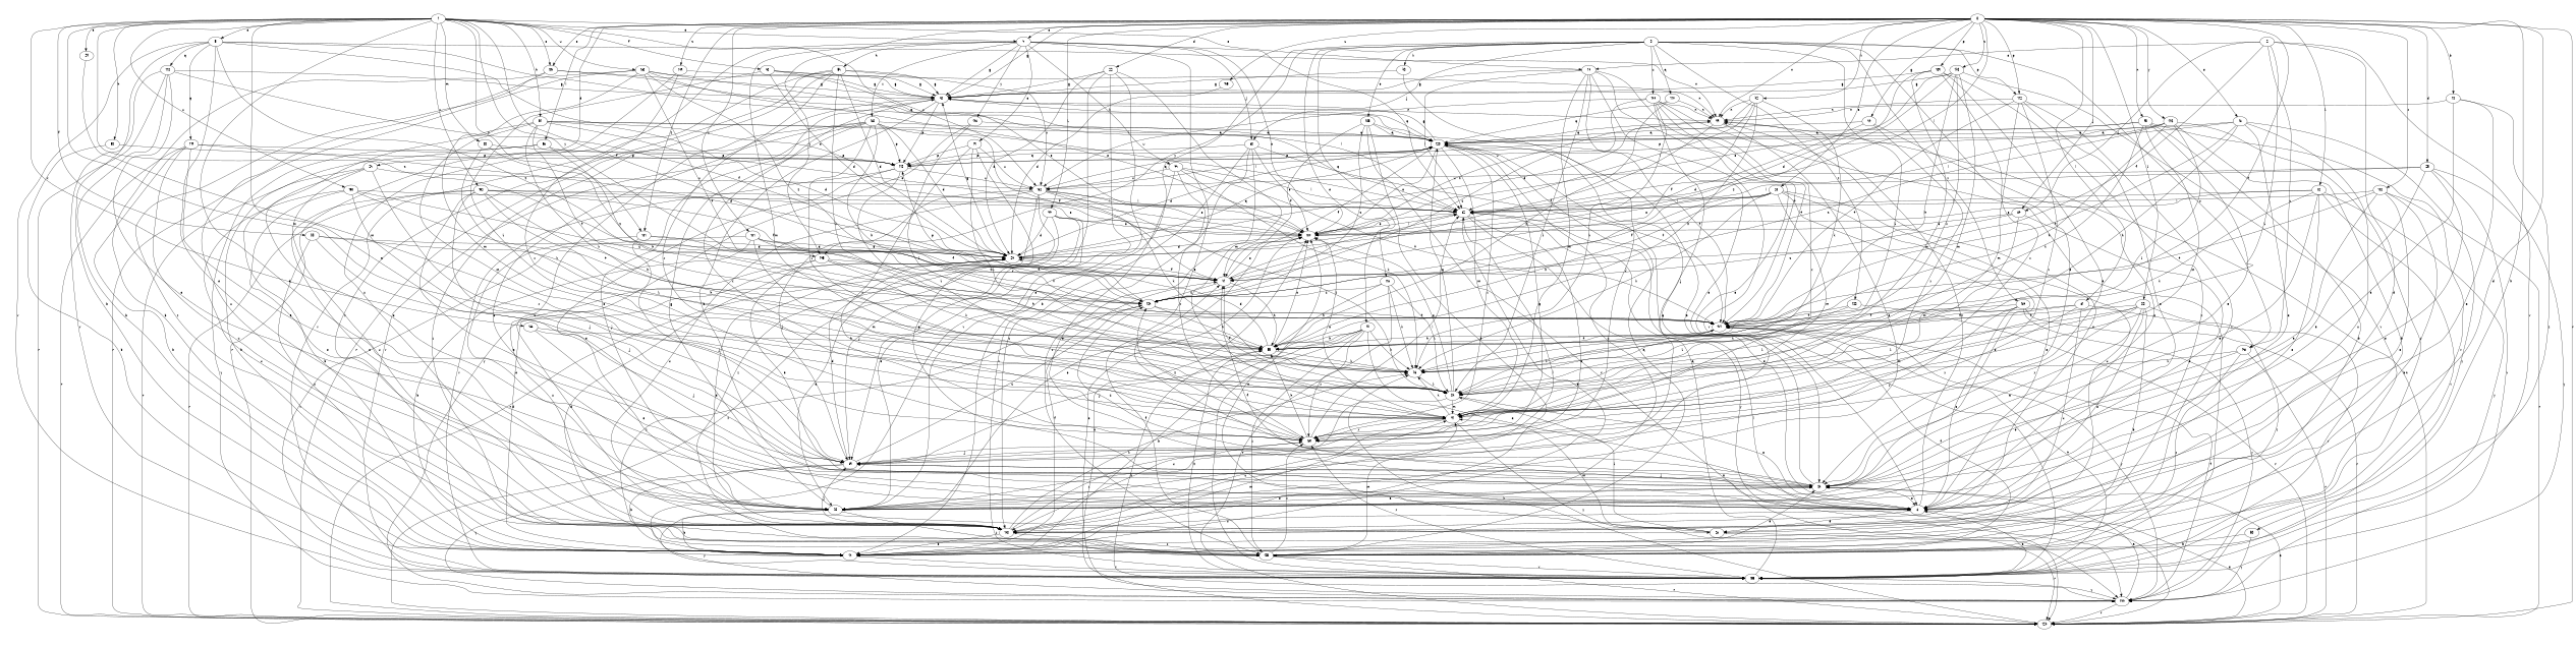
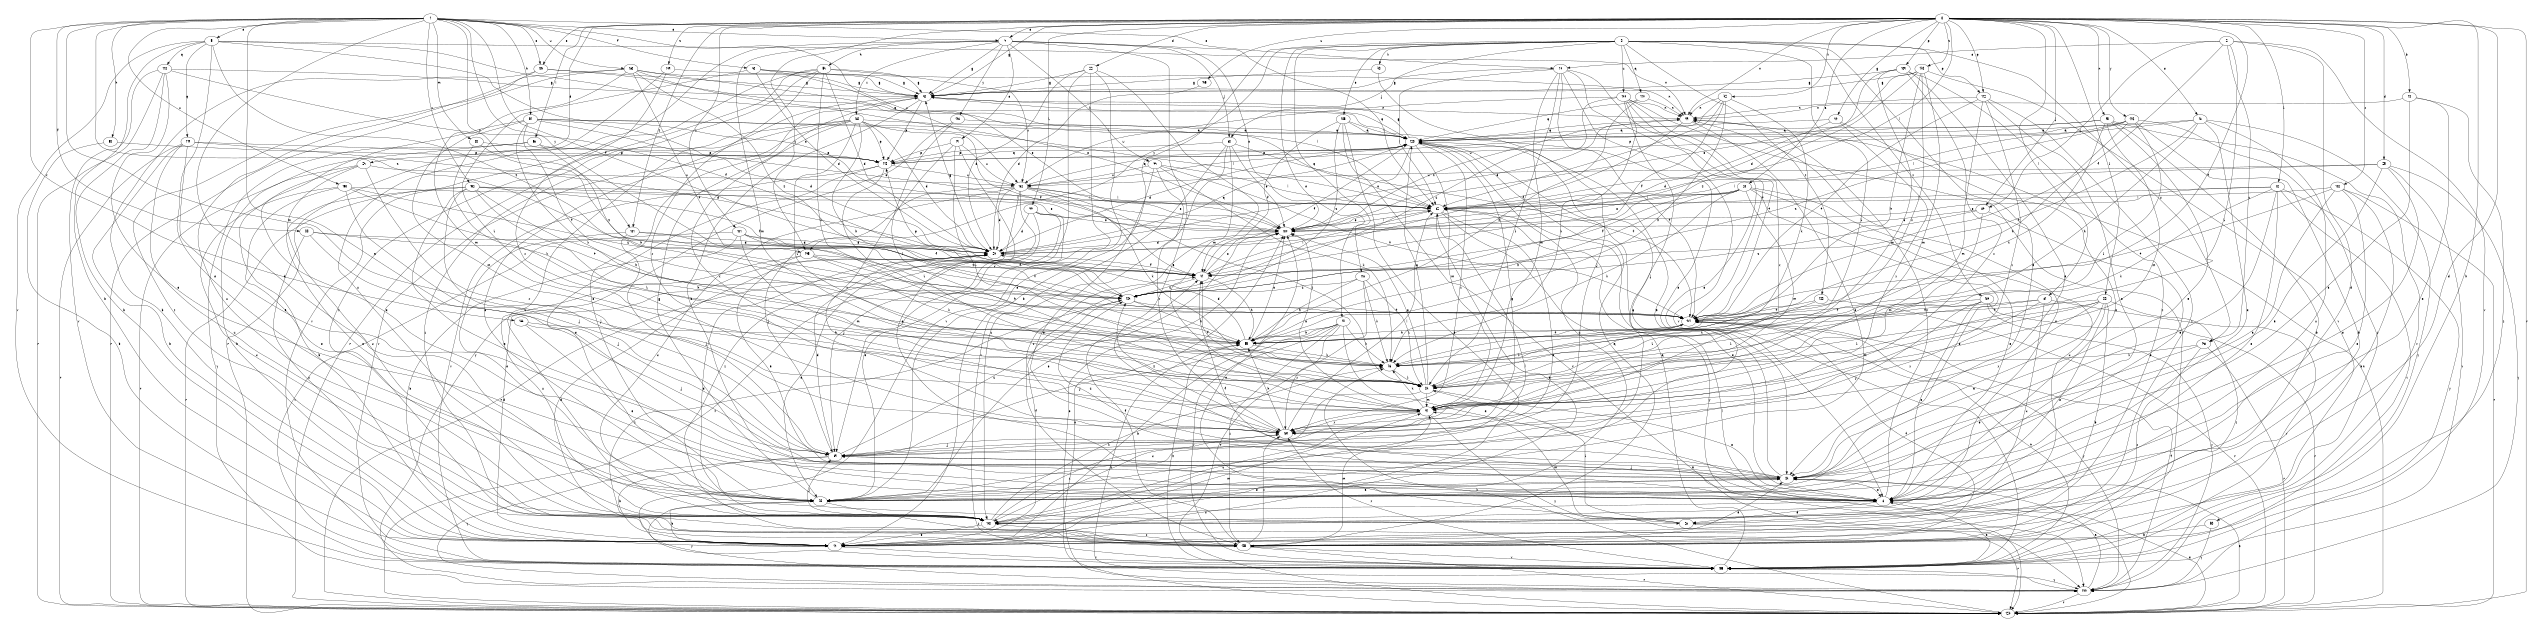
  strict digraph {
    fontname="Patrick Hand"
    node [fontname="Patrick Hand"]
    edge [fontname="Patrick Hand"]
    0
    4
    13
    16
    22
    24
    25
    26
    28
    47
    48
    50
    56
    61
    62
    67
    72
    77
    82
    83
    95
    99
    104
    109
    112
    127
    131
    132
    142
    145
    173
    175
    178
    179
    181
    34
    91
    68
    19
    54
    74
    107
    148
    168
    176
    6
    135
    162
    55
    120
    177
    155
    20
    27
    69
    14
    169
    84
    41
    76
    113
    184
    1
    5
    17
-   29
    38
    40
    51
    53
    88
    152
    158
    160
    166
    118
    119
    2
    146
    3
    18
    73
    105
    116
    117
    133
    147
    167
    0 -> 4 [label=a]
    0 -> 13 [label=b]
    0 -> 16 [label=c]
    0 -> 22 [label=d]
    0 -> 24 [label=d]
    0 -> 25 [label=d]
    0 -> 26 [label=d]
    0 -> 28 [label=e]
    0 -> 47 [label=g]
    0 -> 48 [label=g]
    0 -> 50 [label=h]
    0 -> 56 [label=i]
    0 -> 61 [label=i]
    0 -> 62 [label=i]
    0 -> 67 [label=j]
    0 -> 72 [label=k]
    0 -> 77 [label=l]
    0 -> 82 [label=l]
    0 -> 83 [label=l]
    0 -> 95 [label=n]
    0 -> 99 [label=n]
    0 -> 104 [label=o]
    0 -> 109 [label=p]
    0 -> 112 [label=p]
    0 -> 127 [label=r]
    0 -> 131 [label=s]
    0 -> 132 [label=s]
    0 -> 142 [label=t]
    0 -> 145 [label=u]
    0 -> 173 [label=y]
    0 -> 175 [label=y]
    0 -> 178 [label=z]
    0 -> 179 [label=z]
    0 -> 181 [label=z]
    4 -> 48 [label=g]
    4 -> 62 [label=i]
    4 -> 34 [label=e]
    4 -> 91 [label=m]
    4 -> 68 [label=j]
    4 -> 19 [label=c]
    4 -> 54 [label=h]
    4 -> 74 [label=k]
    4 -> 107 [label=o]
    4 -> 148 [label=u]
    4 -> 168 [label=x]
    4 -> 176 [label=y]
    13 -> 99 [label=n]
    13 -> 34 [label=e]
    13 -> 6 [label=a]
    13 -> 135 [label=s]
    16 -> 142 [label=t]
    16 -> 148 [label=u]
    16 -> 6 [label=a]
    16 -> 162 [label=w]
    16 -> 55 [label=h]
    16 -> 120 [label=q]
    16 -> 177 [label=y]
    22 -> 48 [label=g]
    22 -> 91 [label=m]
    22 -> 155 [label=v]
    22 -> 20 [label=c]
    22 -> 27 [label=d]
    22 -> 69 [label=j]
    24 -> 127 [label=r]
    24 -> 148 [label=u]
    24 -> 162 [label=w]
    24 -> 14 [label=b]
    24 -> 169 [label=x]
    25 -> 62 [label=i]
    25 -> 34 [label=e]
    25 -> 162 [label=w]
    25 -> 177 [label=y]
    25 -> 155 [label=v]
    25 -> 20 [label=c]
    26 -> 127 [label=r]
    26 -> 91 [label=m]
    26 -> 107 [label=o]
    26 -> 84 [label=l]
    28 -> 62 [label=i]
    28 -> 91 [label=m]
    28 -> 107 [label=o]
    28 -> 148 [label=u]
    28 -> 6 [label=a]
    28 -> 55 [label=h]
    28 -> 20 [label=c]
    28 -> 41 [label=f]
    28 -> 76 [label=k]
    47 -> 6 [label=a]
    47 -> 120 [label=q]
    47 -> 27 [label=d]
    47 -> 169 [label=x]
    48 -> 99 [label=n]
    48 -> 148 [label=u]
    48 -> 6 [label=a]
    48 -> 120 [label=q]
    48 -> 20 [label=c]
    48 -> 113 [label=p]
    50 -> 177 [label=y]
    50 -> 14 [label=b]
    56 -> 55 [label=h]
    56 -> 177 [label=y]
    56 -> 14 [label=b]
    56 -> 113 [label=p]
    61 -> 142 [label=t]
    61 -> 148 [label=u]
    61 -> 155 [label=v]
    61 -> 169 [label=x]
    61 -> 76 [label=k]
    62 -> 107 [label=o]
    62 -> 6 [label=a]
    62 -> 177 [label=y]
    62 -> 20 [label=c]
    62 -> 14 [label=b]
    67 -> 91 [label=m]
    67 -> 107 [label=o]
    67 -> 20 [label=c]
    67 -> 184 [label=z]
    72 -> 62 [label=i]
    72 -> 99 [label=n]
    72 -> 55 [label=h]
    72 -> 27 [label=d]
    72 -> 41 [label=f]
    72 -> 76 [label=k]
    77 -> 127 [label=r]
    77 -> 107 [label=o]
    77 -> 20 [label=c]
    77 -> 27 [label=d]
    77 -> 69 [label=j]
    82 -> 62 [label=i]
    82 -> 34 [label=e]
    82 -> 107 [label=o]
    82 -> 6 [label=a]
    82 -> 177 [label=y]
    82 -> 155 [label=v]
    82 -> 76 [label=k]
    83 -> 142 [label=t]
    83 -> 34 [label=e]
    83 -> 91 [label=m]
    83 -> 6 [label=a]
    83 -> 135 [label=s]
    83 -> 14 [label=b]
    83 -> 169 [label=x]
    83 -> 84 [label=l]
    95 -> 34 [label=e]
    95 -> 91 [label=m]
    95 -> 120 [label=q]
    95 -> 155 [label=v]
    95 -> 14 [label=b]
    95 -> 76 [label=k]
    95 -> 113 [label=p]
    99 -> 120 [label=q]
    99 -> 20 [label=c]
    99 -> 41 [label=f]
    104 -> 48 [label=g]
    104 -> 62 [label=i]
    104 -> 148 [label=u]
    104 -> 14 [label=b]
    109 -> 48 [label=g]
    109 -> 34 [label=e]
    109 -> 91 [label=m]
    109 -> 135 [label=s]
    109 -> 27 [label=d]
    109 -> 169 [label=x]
    112 -> 99 [label=n]
    112 -> 142 [label=t]
    112 -> 91 [label=m]
    112 -> 6 [label=a]
    112 -> 135 [label=s]
    112 -> 169 [label=x]
    127 -> 62 [label=i]
    127 -> 99 [label=n]
    127 -> 34 [label=e]
    127 -> 107 [label=o]
    127 -> 6 [label=a]
    127 -> 76 [label=k]
    131 -> 142 [label=t]
    131 -> 91 [label=m]
    131 -> 155 [label=v]
    131 -> 27 [label=d]
    131 -> 14 [label=b]
    131 -> 41 [label=f]
    132 -> 62 [label=i]
    132 -> 127 [label=r]
    132 -> 142 [label=t]
    132 -> 34 [label=e]
    132 -> 6 [label=a]
    132 -> 14 [label=b]
    142 -> 55 [label=h]
    142 -> 177 [label=y]
    142 -> 84 [label=l]
    145 -> 27 [label=d]
    173 -> 62 [label=i]
    173 -> 135 [label=s]
    173 -> 55 [label=h]
    173 -> 120 [label=q]
    173 -> 14 [label=b]
    173 -> 84 [label=l]
    173 -> 184 [label=z]
    175 -> 34 [label=e]
    175 -> 148 [label=u]
    175 -> 55 [label=h]
    175 -> 41 [label=f]
    175 -> 76 [label=k]
    178 -> 48 [label=g]
    178 -> 91 [label=m]
    178 -> 107 [label=o]
    178 -> 55 [label=h]
    178 -> 155 [label=v]
    178 -> 76 [label=k]
    178 -> 184 [label=z]
    179 -> 48 [label=g]
    179 -> 127 [label=r]
    179 -> 169 [label=x]
    181 -> 20 [label=c]
    181 -> 27 [label=d]
    181 -> 69 [label=j]
    181 -> 184 [label=z]
    34 -> 6 [label=a]
    34 -> 120 [label=q]
    34 -> 20 [label=c]
    34 -> 69 [label=j]
    34 -> 184 [label=z]
    91 -> 107 [label=o]
    91 -> 148 [label=u]
    91 -> 177 [label=y]
    91 -> 169 [label=x]
    91 -> 76 [label=k]
    68 -> 142 [label=t]
    68 -> 107 [label=o]
    68 -> 148 [label=u]
    68 -> 135 [label=s]
    68 -> 155 [label=v]
    68 -> 113 [label=p]
    19 -> 6 [label=a]
    19 -> 162 [label=w]
    19 -> 169 [label=x]
    19 -> 84 [label=l]
    19 -> 113 [label=p]
    54 -> 48 [label=g]
    54 -> 127 [label=r]
    54 -> 135 [label=s]
    54 -> 162 [label=w]
    54 -> 155 [label=v]
    54 -> 27 [label=d]
    54 -> 169 [label=x]
    54 -> 76 [label=k]
    74 -> 62 [label=i]
    74 -> 142 [label=t]
    74 -> 6 [label=a]
    74 -> 162 [label=w]
    74 -> 169 [label=x]
    74 -> 76 [label=k]
    107 -> 62 [label=i]
    107 -> 99 [label=n]
    107 -> 27 [label=d]
    148 -> 62 [label=i]
    148 -> 99 [label=n]
    148 -> 135 [label=s]
    148 -> 27 [label=d]
    148 -> 69 [label=j]
    148 -> 14 [label=b]
    148 -> 169 [label=x]
    148 -> 76 [label=k]
    168 -> 135 [label=s]
    168 -> 55 [label=h]
    168 -> 120 [label=q]
    168 -> 155 [label=v]
    168 -> 20 [label=c]
    168 -> 27 [label=d]
    168 -> 169 [label=x]
    168 -> 84 [label=l]
    168 -> 41 [label=f]
    168 -> 113 [label=p]
    176 -> 120 [label=q]
    176 -> 177 [label=y]
    176 -> 84 [label=l]
    6 -> 26 [label=d]
    6 -> 99 [label=n]
    6 -> 148 [label=u]
    6 -> 41 [label=f]
    135 -> 127 [label=r]
    135 -> 142 [label=t]
    135 -> 34 [label=e]
    135 -> 91 [label=m]
    135 -> 120 [label=q]
    135 -> 155 [label=v]
    135 -> 27 [label=d]
    135 -> 169 [label=x]
    135 -> 41 [label=f]
    162 -> 62 [label=i]
    162 -> 127 [label=r]
    162 -> 107 [label=o]
    162 -> 148 [label=u]
    162 -> 135 [label=s]
    162 -> 120 [label=q]
+   162 -> 27 [label=d]
    162 -> 69 [label=j]
    162 -> 84 [label=l]
    162 -> 76 [label=k]
    55 -> 142 [label=t]
    55 -> 107 [label=o]
    55 -> 27 [label=d]
    55 -> 76 [label=k]
    120 -> 48 [label=g]
    120 -> 34 [label=e]
    120 -> 91 [label=m]
    120 -> 107 [label=o]
    120 -> 148 [label=u]
    120 -> 27 [label=d]
    120 -> 169 [label=x]
    120 -> 41 [label=f]
    120 -> 113 [label=p]
    177 -> 127 [label=r]
    177 -> 142 [label=t]
    177 -> 34 [label=e]
    177 -> 107 [label=o]
    177 -> 55 [label=h]
    155 -> 142 [label=t]
    155 -> 6 [label=a]
    155 -> 55 [label=h]
    155 -> 120 [label=q]
    155 -> 177 [label=y]
    155 -> 169 [label=x]
    20 -> 48 [label=g]
    20 -> 34 [label=e]
    20 -> 107 [label=o]
    20 -> 135 [label=s]
    20 -> 177 [label=y]
    20 -> 14 [label=b]
    27 -> 48 [label=g]
    27 -> 120 [label=q]
    27 -> 20 [label=c]
    27 -> 41 [label=f]
    69 -> 34 [label=e]
    69 -> 120 [label=q]
    69 -> 177 [label=y]
    69 -> 27 [label=d]
    69 -> 14 [label=b]
    69 -> 184 [label=z]
    14 -> 91 [label=m]
    14 -> 155 [label=v]
    14 -> 27 [label=d]
    14 -> 41 [label=f]
    169 -> 62 [label=i]
    169 -> 55 [label=h]
    169 -> 69 [label=j]
    169 -> 184 [label=z]
    84 -> 91 [label=m]
    84 -> 107 [label=o]
    84 -> 148 [label=u]
    84 -> 6 [label=a]
    84 -> 120 [label=q]
    84 -> 41 [label=f]
    41 -> 62 [label=i]
    41 -> 107 [label=o]
    41 -> 55 [label=h]
    41 -> 184 [label=z]
    76 -> 84 [label=l]
    113 -> 162 [label=w]
    113 -> 120 [label=q]
    113 -> 155 [label=v]
    113 -> 20 [label=c]
    113 -> 84 [label=l]
    184 -> 142 [label=t]
    184 -> 135 [label=s]
    184 -> 55 [label=h]
    184 -> 113 [label=p]
    1 -> 4 [label=a]
    1 -> 26 [label=d]
    1 -> 104 [label=o]
    1 -> 175 [label=y]
    1 -> 181 [label=z]
    1 -> 34 [label=e]
    1 -> 91 [label=m]
    1 -> 162 [label=w]
    1 -> 41 [label=f]
    1 -> 184 [label=z]
    1 -> 5 [label=a]
    1 -> 17 [label=c]
-   1 -> 29 [label=e]
    1 -> 38 [label=f]
    1 -> 40 [label=f]
    1 -> 51 [label=h]
    1 -> 53 [label=h]
    1 -> 88 [label=m]
    1 -> 152 [label=v]
    1 -> 158 [label=w]
    1 -> 160 [label=w]
    1 -> 166 [label=x]
    5 -> 62 [label=i]
    5 -> 99 [label=n]
    5 -> 107 [label=o]
    5 -> 155 [label=v]
    5 -> 20 [label=c]
    5 -> 14 [label=b]
    5 -> 184 [label=z]
    5 -> 118 [label=q]
    5 -> 119 [label=q]
    17 -> 48 [label=g]
    17 -> 62 [label=i]
    17 -> 142 [label=t]
    17 -> 91 [label=m]
    17 -> 6 [label=a]
    17 -> 155 [label=v]
    17 -> 20 [label=c]
    17 -> 84 [label=l]
-   29 -> 91 [label=m]
    38 -> 148 [label=u]
    38 -> 55 [label=h]
    38 -> 27 [label=d]
    38 -> 69 [label=j]
    40 -> 48 [label=g]
    40 -> 99 [label=n]
    40 -> 107 [label=o]
    40 -> 27 [label=d]
    40 -> 84 [label=l]
    51 -> 62 [label=i]
    51 -> 142 [label=t]
    51 -> 91 [label=m]
    51 -> 107 [label=o]
    51 -> 6 [label=a]
    51 -> 120 [label=q]
    51 -> 27 [label=d]
    51 -> 76 [label=k]
    53 -> 14 [label=b]
    53 -> 113 [label=p]
    88 -> 76 [label=k]
    88 -> 113 [label=p]
    88 -> 184 [label=z]
    152 -> 62 [label=i]
    152 -> 127 [label=r]
    152 -> 107 [label=o]
    152 -> 6 [label=a]
    152 -> 55 [label=h]
    152 -> 20 [label=c]
    152 -> 69 [label=j]
    152 -> 84 [label=l]
    152 -> 41 [label=f]
    158 -> 62 [label=i]
    158 -> 142 [label=t]
    158 -> 148 [label=u]
    158 -> 20 [label=c]
    158 -> 69 [label=j]
    158 -> 184 [label=z]
    160 -> 48 [label=g]
    160 -> 127 [label=r]
    160 -> 142 [label=t]
    160 -> 91 [label=m]
    160 -> 107 [label=o]
    160 -> 135 [label=s]
    160 -> 120 [label=q]
    160 -> 184 [label=z]
    166 -> 6 [label=a]
    166 -> 55 [label=h]
    166 -> 69 [label=j]
    118 -> 48 [label=g]
    118 -> 127 [label=r]
    118 -> 6 [label=a]
    118 -> 155 [label=v]
    118 -> 14 [label=b]
    118 -> 41 [label=f]
    119 -> 127 [label=r]
    119 -> 34 [label=e]
    119 -> 148 [label=u]
    119 -> 27 [label=d]
    119 -> 14 [label=b]
    119 -> 113 [label=p]
    2 -> 26 [label=d]
    2 -> 67 [label=j]
    2 -> 155 [label=v]
    2 -> 84 [label=l]
    2 -> 41 [label=f]
    2 -> 17 [label=c]
    2 -> 146 [label=u]
    146 -> 127 [label=r]
    146 -> 135 [label=s]
    146 -> 20 [label=c]
    146 -> 76 [label=k]
    3 -> 112 [label=p]
    3 -> 175 [label=y]
    3 -> 34 [label=e]
    3 -> 68 [label=j]
    3 -> 14 [label=b]
    3 -> 84 [label=l]
    3 -> 146 [label=u]
    3 -> 18 [label=c]
    3 -> 73 [label=k]
    3 -> 105 [label=o]
    3 -> 116 [label=q]
    3 -> 117 [label=q]
    3 -> 133 [label=s]
    3 -> 147 [label=u]
    3 -> 167 [label=x]
    18 -> 6 [label=a]
    18 -> 135 [label=s]
    18 -> 55 [label=h]
    18 -> 155 [label=v]
    18 -> 69 [label=j]
    18 -> 14 [label=b]
    18 -> 169 [label=x]
    18 -> 76 [label=k]
    73 -> 48 [label=g]
    73 -> 69 [label=j]
    105 -> 127 [label=r]
    105 -> 142 [label=t]
    105 -> 120 [label=q]
    105 -> 14 [label=b]
    105 -> 41 [label=f]
    105 -> 184 [label=z]
    116 -> 127 [label=r]
    116 -> 55 [label=h]
    116 -> 84 [label=l]
    116 -> 76 [label=k]
    116 -> 184 [label=z]
    117 -> 99 [label=n]
    117 -> 55 [label=h]
    117 -> 120 [label=q]
    133 -> 127 [label=r]
    133 -> 142 [label=t]
    133 -> 84 [label=l]
    147 -> 99 [label=n]
    147 -> 142 [label=t]
    147 -> 162 [label=w]
    147 -> 155 [label=v]
    147 -> 69 [label=j]
    147 -> 169 [label=x]
    147 -> 76 [label=k]
    147 -> 184 [label=z]
    167 -> 127 [label=r]
    167 -> 142 [label=t]
    167 -> 6 [label=a]
    167 -> 177 [label=y]
    167 -> 69 [label=j]
    167 -> 84 [label=l]
  }
